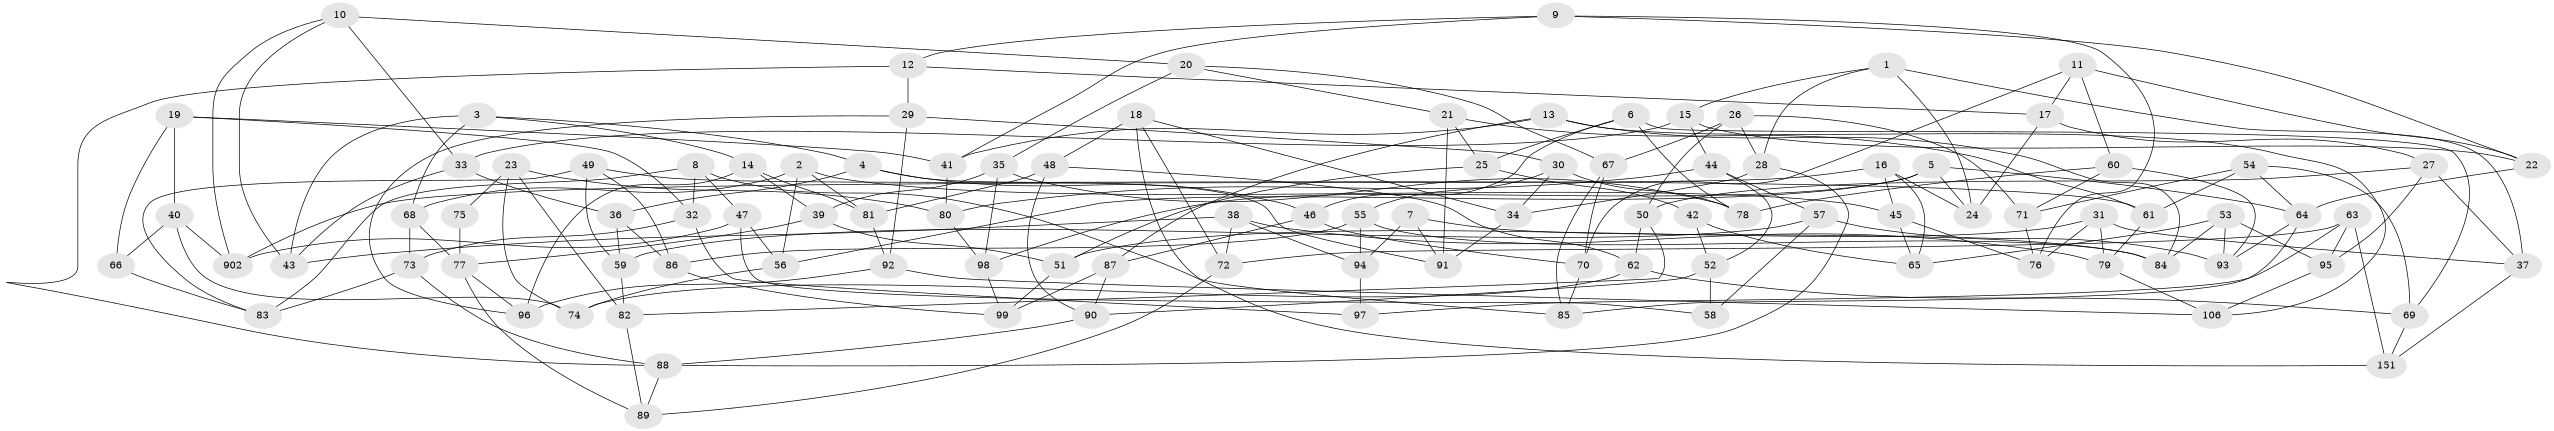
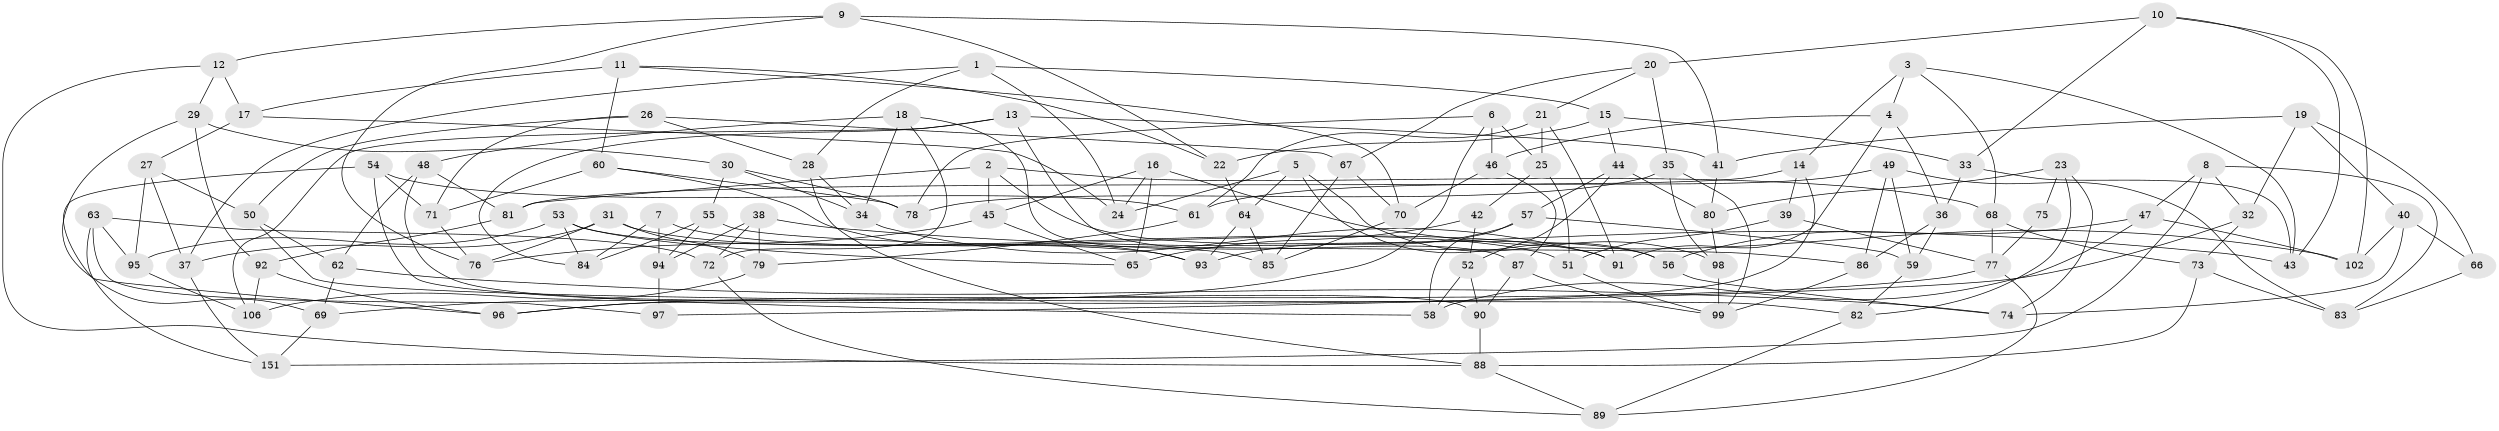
  graph {
    fontname="DejaVu Serif"
    node [color=gray90 fontname="DejaVu Serif" style=filled]
    edge [fontname="DejaVu Serif"]
    1
    15
    24
    28
    37
    22
    33
    44
    88
    34
    n11 [label=151]
    2
    45
    56
    68
    81
    76
    65
    74
    73
    77
    92
    3
    4
    14
    43
    36
    46
    91
    39
    96
    59
    86
    70
    87
    5
    64
    98
    85
    93
    99
    6
    25
    69
    78
    42
    51
    7
    84
    94
    75
    97
    8
    32
    47
    83
-   102 [label=902]
+   102
    58
    9
    12
    41
    17
    29
    80
    10
    20
    21
    35
    67
    11
    60
    27
    71
    30
    89
    13
    n77 [label=106]
    90
    52
    57
    16
    50
    95
    18
    48
    72
    62
    19
    40
    66
    61
    79
    23
    82
    26
    55
    31
    38
    49
    53
    54
    63
    1 -- 15
    1 -- 24
    1 -- 28
    1 -- 37
    15 -- 22
    15 -- 33
    15 -- 44
    28 -- 88
    28 -- 34
    37 -- n11
    22 -- 64
    33 -- 43
    33 -- 36
    44 -- 80
    44 -- 52
    44 -- 57
    88 -- 89
    34 -- 91
    2 -- 45
    2 -- 56
    2 -- 68
    2 -- 81
    45 -- 76
    45 -- 65
    56 -- 74
    68 -- 73
    68 -- 77
    81 -- 92
    73 -- 88
    73 -- 83
    77 -- 96
    77 -- 89
    92 -- 96
    92 -- n77
    3 -- 68
    3 -- 4
    3 -- 14
    3 -- 43
    4 -- 36
    4 -- 46
    4 -- 91
    14 -- 81
    14 -- 39
    14 -- 96
    36 -- 59
    36 -- 86
    46 -- 70
    46 -- 87
    39 -- 77
    39 -- 51
    59 -- 82
    86 -- 99
    70 -- 85
    87 -- 99
    87 -- 90
    5 -- 24
    5 -- 56
    5 -- 64
    5 -- 98
    64 -- 85
    64 -- 93
    98 -- 99
    6 -- 46
    6 -- 25
    6 -- 69
    6 -- 78
    25 -- 42
    25 -- 51
    69 -- n11
    42 -- 65
    42 -- 52
    51 -- 99
    7 -- 91
    7 -- 84
    7 -- 94
    94 -- 97
    75 -- 77
    8 -- n11
    8 -- 32
    8 -- 47
    8 -- 83
    32 -- 73
    32 -- 97
    47 -- 56
    47 -- 102
    47 -- 58
    9 -- 22
    9 -- 76
    9 -- 12
    9 -- 41
    12 -- 88
    12 -- 17
    12 -- 29
    41 -- 80
    17 -- 24
    17 -- 27
    29 -- 92
    29 -- 96
    29 -- 30
    80 -- 98
    10 -- 33
    10 -- 43
    10 -- 102
    10 -- 20
    20 -- 21
    20 -- 35
    20 -- 67
    21 -- 91
    21 -- 25
    21 -- 61
-   35 -- 39
+   35 -- 99
    35 -- 98
    35 -- 78
    67 -- 70
    67 -- 85
    11 -- 22
    11 -- 70
    11 -- 17
    11 -- 60
    60 -- 93
    60 -- 78
    60 -- 71
    27 -- 37
    27 -- 50
    27 -- 95
    71 -- 76
    30 -- 34
    30 -- 78
    30 -- 55
    13 -- 87
    13 -- 84
    13 -- 41
    13 -- n77
    90 -- 88
    52 -- 58
    52 -- 90
    57 -- 59
    57 -- 93
    57 -- 58
    16 -- 24
    16 -- 45
    16 -- 65
    16 -- 102
    50 -- 62
    50 -- 82
    95 -- n77
    18 -- 34
    18 -- 85
    18 -- 48
    18 -- 72
    48 -- 81
    48 -- 90
    48 -- 62
    72 -- 89
    62 -- 74
    62 -- 69
    19 -- 32
    19 -- 41
    19 -- 40
    19 -- 66
    40 -- 74
    40 -- 102
    40 -- 66
    66 -- 83
    61 -- 79
    79 -- n77
    23 -- 74
    23 -- 75
    23 -- 80
    23 -- 82
    82 -- 89
    26 -- 28
    26 -- 67
    26 -- 71
    26 -- 50
    55 -- 86
    55 -- 84
    55 -- 94
    31 -- 37
    31 -- 76
    31 -- 51
    31 -- 79
    38 -- 43
    38 -- 94
    38 -- 72
    38 -- 79
    49 -- 59
    49 -- 86
    49 -- 83
    49 -- 61
    53 -- 65
    53 -- 93
    53 -- 84
    53 -- 95
    54 -- 69
-   54 -- 64
+   54 -- 58
    54 -- 71
    54 -- 61
    63 -- n11
    63 -- 97
    63 -- 95
    63 -- 72
  }
